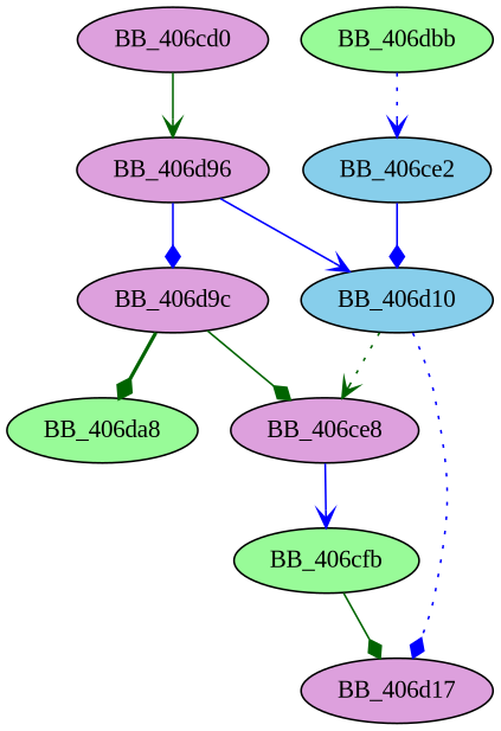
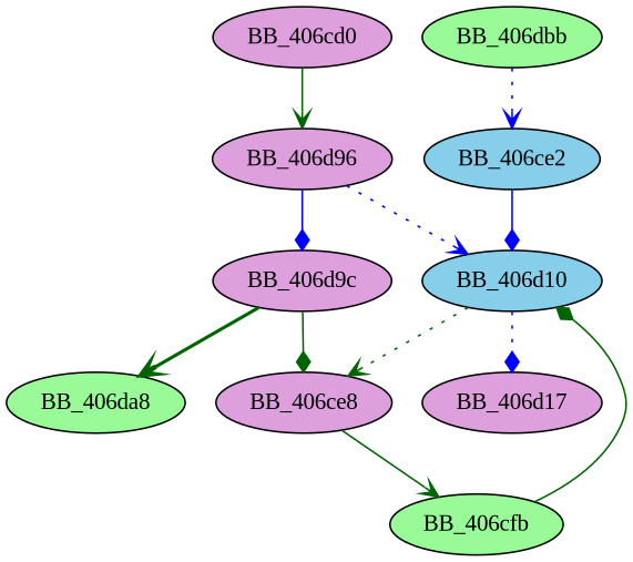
  digraph {
    fontname="Liberation Serif"
    node [fillcolor=plum fontname="Liberation Serif" style=filled]
    edge [arrowhead=vee color=blue fontname="Liberation Serif" style=solid]
    BB_406cd0
    BB_406d96
    BB_406d10 [fillcolor=skyblue]
    BB_406d9c
    BB_406ce8
    BB_406d17
    BB_406da8 [fillcolor=palegreen]
    BB_406ce2 [fillcolor=skyblue]
    BB_406cfb [fillcolor=palegreen]
    BB_406dbb [fillcolor=palegreen]
    BB_406cd0 -> BB_406d96 [color=darkgreen]
-   BB_406d96 -> BB_406d10
+   BB_406d96 -> BB_406d10 [style=dotted]
    BB_406d96 -> BB_406d9c [arrowhead=diamond]
    BB_406d10 -> BB_406ce8 [color=darkgreen style=dotted]
    BB_406d10 -> BB_406d17 [arrowhead=diamond style=dotted]
    BB_406d9c -> BB_406ce8 [arrowhead=diamond color=darkgreen]
-   BB_406d9c -> BB_406da8 [arrowhead=diamond color=darkgreen style=bold]
-   BB_406ce8 -> BB_406cfb
+   BB_406d9c -> BB_406da8 [color=darkgreen style=bold]
+   BB_406ce8 -> BB_406cfb [color=darkgreen]
    BB_406ce2 -> BB_406d10 [arrowhead=diamond]
-   BB_406cfb -> BB_406d17 [arrowhead=diamond color=darkgreen]
+   BB_406cfb -> BB_406d10 [arrowhead=diamond color=darkgreen]
    BB_406dbb -> BB_406ce2 [style=dotted]
  }
